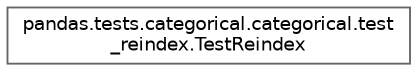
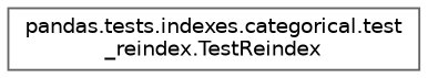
  digraph {
    rankdir=LR
-   n1 [color=grey40 fillcolor=white fontname=Helvetica fontsize=10 height=0.2 label="pandas.tests.categorical.categorical.test\l_reindex.TestReindex" shape=box style=filled width=0.4]
+   n1 [color=grey40 fillcolor=white fontname=Helvetica fontsize=10 height=0.2 label="pandas.tests.indexes.categorical.test\l_reindex.TestReindex" shape=box style=filled width=0.4]
  }
